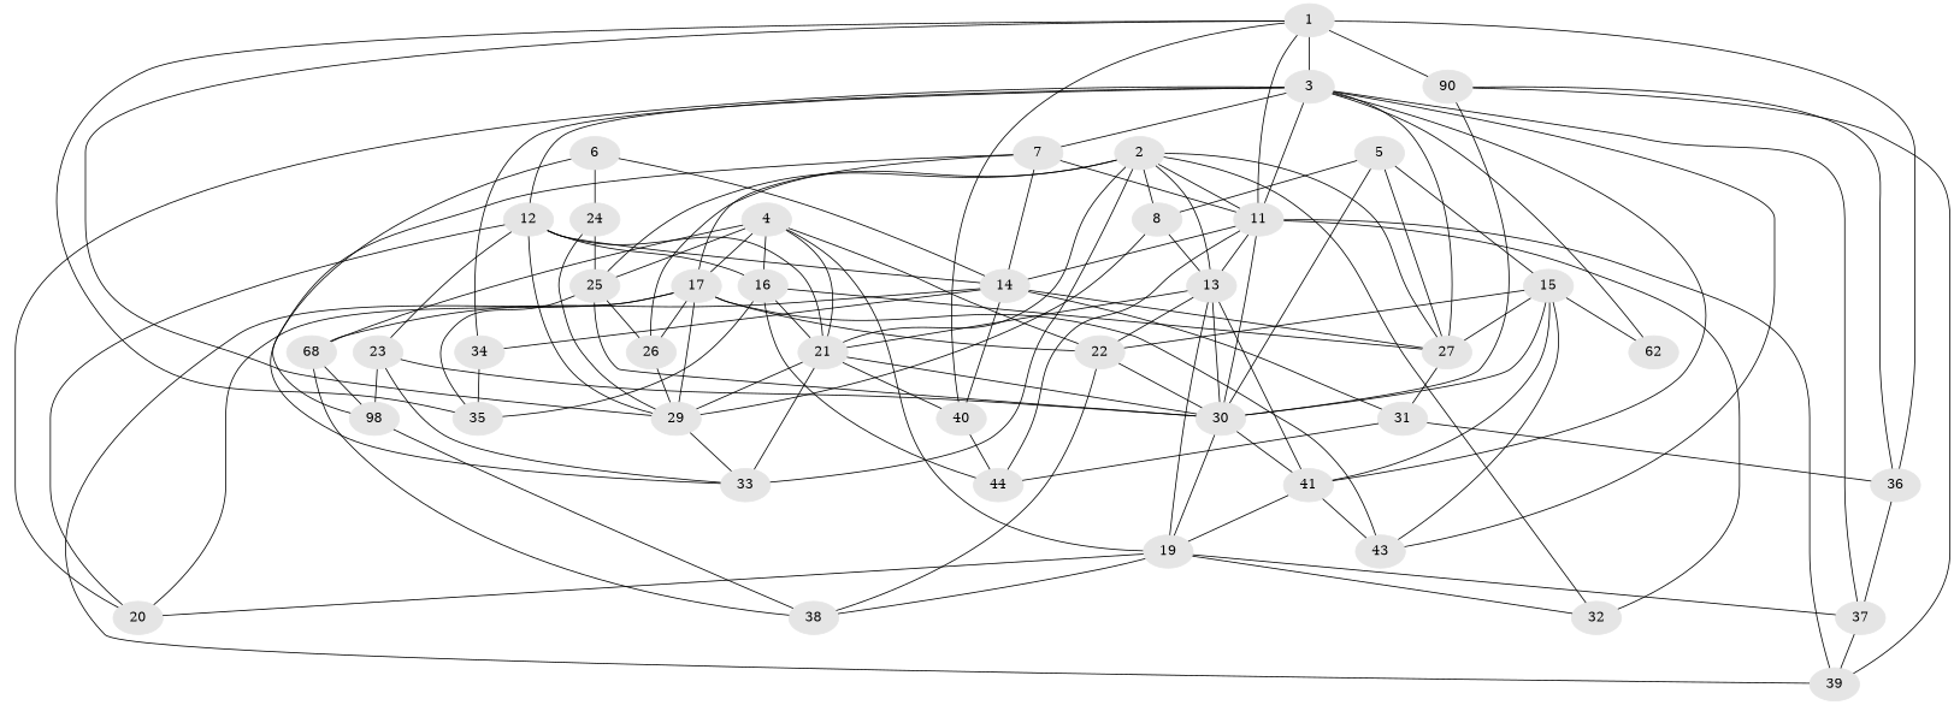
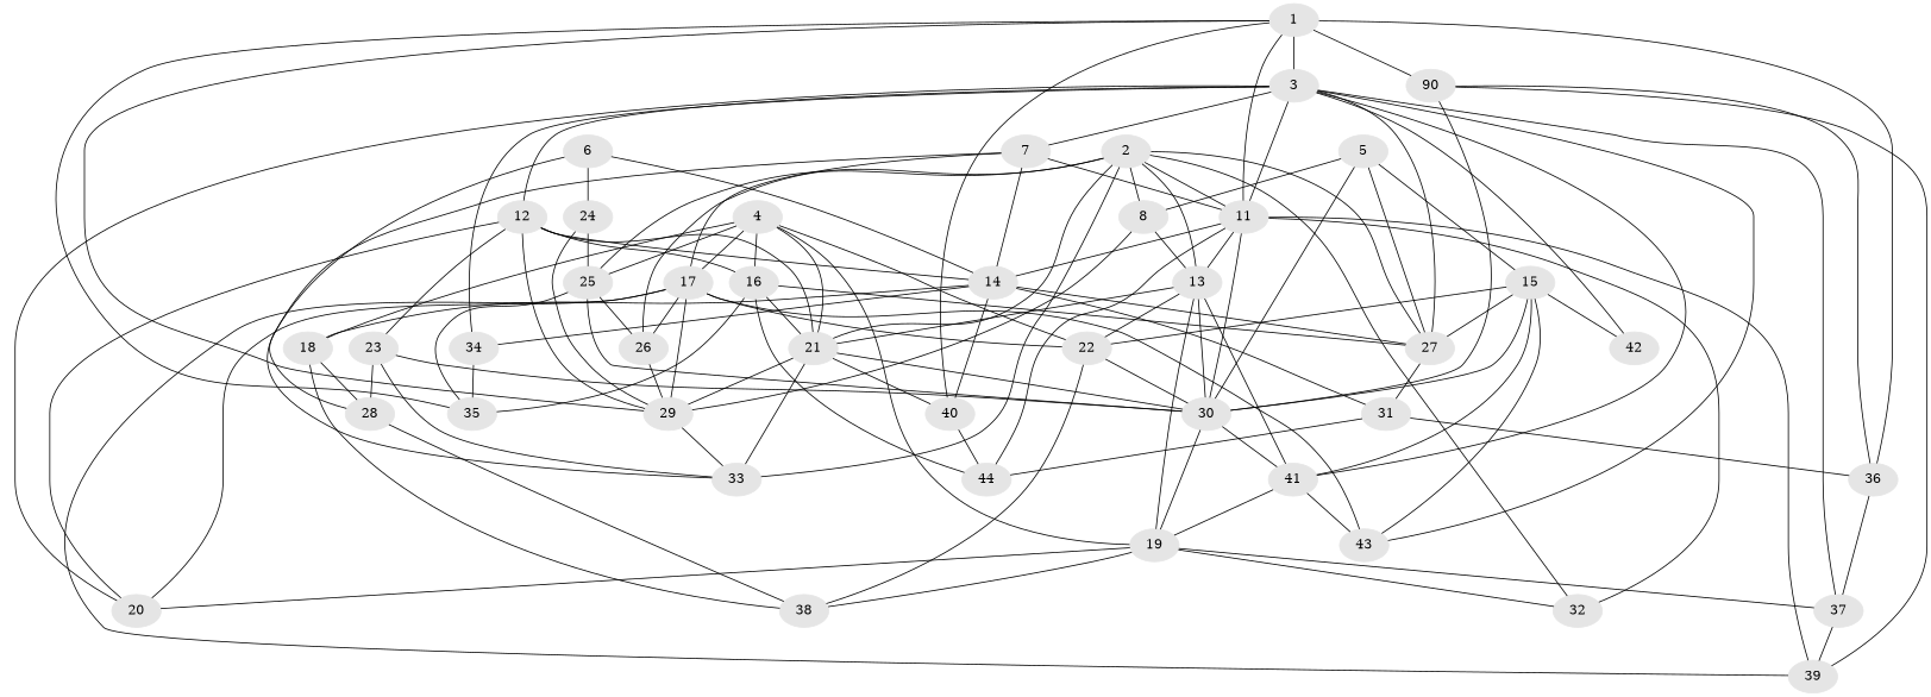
  graph {
    node [color=gray90 style=filled]
    edge [weight=1.0]
    1
    3
    n3 [label=90]
    11
    29
    35
    36
    40
-   42 [label=62]
+   42
    27
    7
    12
    20
    34
    37
    41
    43
    30
    39
    13
    32
    14
    44
    33
    2
    8
    21
    25
    26
    19
    22
    31
    17
    16
    23
    4
-   18 [label=68]
-   28 [label=98]
+   18
+   28
    38
    5
    15
    6
    24
    1 -- 3
    1 -- n3 [weight=3.0]
    1 -- 11
    1 -- 29
    1 -- 35
    1 -- 36
    1 -- 40
    3 -- 11
    3 -- 42
    3 -- 27
    3 -- 7
    3 -- 12 [weight=2.0]
    3 -- 20
    3 -- 34
    3 -- 37
    3 -- 41
    3 -- 43
    n3 -- 36
    n3 -- 30
    n3 -- 39
    11 -- 30
    11 -- 39
    11 -- 13
    11 -- 32 [weight=2.0]
    11 -- 14
    11 -- 44
    29 -- 33
    36 -- 37
    40 -- 44
    27 -- 31
    7 -- 11 [weight=2.0]
    7 -- 14
    7 -- 33
    7 -- 17
    12 -- 29
    12 -- 20
    12 -- 14
    12 -- 21 [weight=2.0]
    12 -- 16 [weight=3.0]
    12 -- 23
    34 -- 35
    37 -- 39
    41 -- 43
    41 -- 19
    30 -- 41
    13 -- 41
    13 -- 30
    13 -- 21
    13 -- 19
    13 -- 22
    14 -- 40
    14 -- 27 [weight=2.0]
    14 -- 34
    14 -- 31
    14 -- 18
    2 -- 11
    2 -- 27
    2 -- 13
    2 -- 32
    2 -- 33
    2 -- 8
    2 -- 21 [weight=2.0]
    2 -- 25
    2 -- 26
    8 -- 29
    8 -- 13
    21 -- 29
    21 -- 40
    21 -- 30
    21 -- 33 [weight=2.0]
    25 -- 35
    25 -- 30
    25 -- 26
    26 -- 29
    19 -- 20
    19 -- 37
    19 -- 30
    19 -- 32
    19 -- 38
    22 -- 30
    22 -- 38
    31 -- 36
    31 -- 44
    17 -- 29
    17 -- 20
    17 -- 43
    17 -- 39
    17 -- 26
    17 -- 22
    16 -- 35
    16 -- 27
    16 -- 44
    16 -- 21
    23 -- 30
    23 -- 33
    23 -- 28
    4 -- 21
    4 -- 25 [weight=2.0]
    4 -- 19
    4 -- 22 [weight=2.0]
    4 -- 17
    4 -- 16 [weight=2.0]
    4 -- 18
    18 -- 28
    18 -- 38
    28 -- 38
    5 -- 27
    5 -- 30
    5 -- 8
    5 -- 15
    15 -- 42 [weight=2.0]
    15 -- 27
    15 -- 41 [weight=2.0]
    15 -- 43
    15 -- 30
    15 -- 22
    6 -- 14
    6 -- 28
    6 -- 24
    24 -- 29
    24 -- 25 [weight=2.0]
  }
